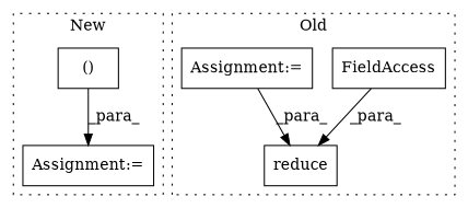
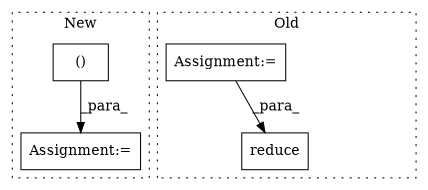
  digraph {
    node [a=7 shape=box]
    n1 [a=106 l=62 label="()" s=23787]
    n2 [l=1 label="Assignment:=" s=23951]
    n3 [a=32 l="7,-5" label=reduce s="22563,22723"]
-   n4 [a=22 l=19 label=FieldAccess s=22570]
    n5 [l=30 label="Assignment:=" s=22685]
    subgraph cluster_1 {
      label=New
      style=dotted
      n1
      n2
    }
    subgraph cluster_2 {
      label=Old
      style=dotted
      n3
-     n4
      n5
    }
    n1 -> n2 [label=_para_]
-   n4 -> n3 [label=_para_]
    n5 -> n3 [label=_para_]
  }
